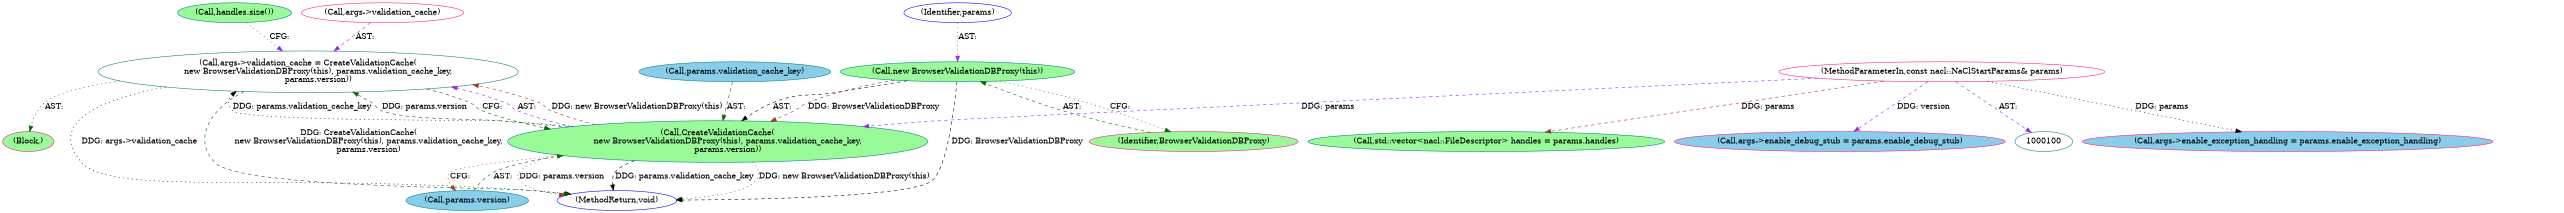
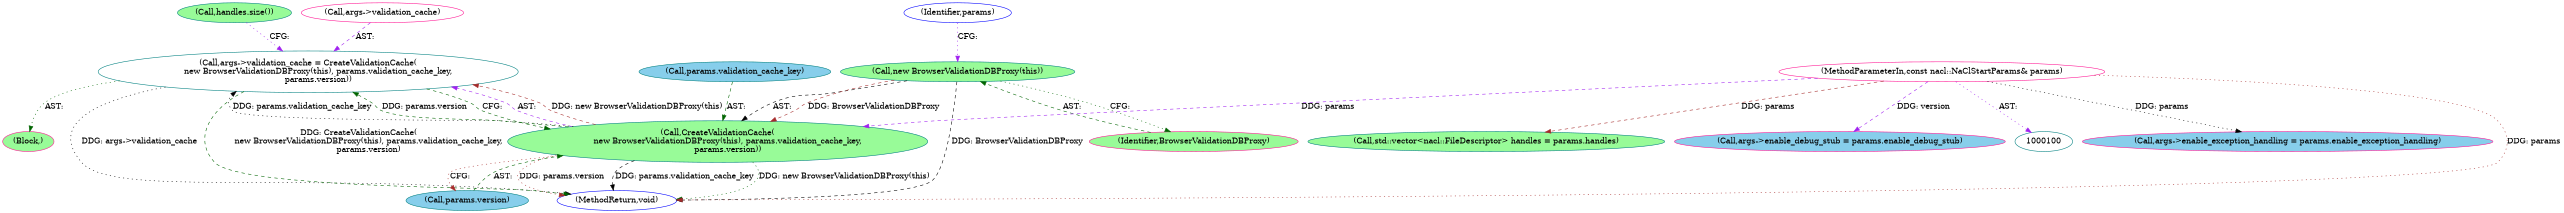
  digraph {
    node [color=teal fillcolor=white style=filled]
    edge [color=darkgreen style=dashed]
    n1 [label="(Call,args->validation_cache = CreateValidationCache(\n        new BrowserValidationDBProxy(this), params.validation_cache_key,\n        params.version))"]
    n2 [fillcolor=palegreen label="(Call,CreateValidationCache(\n        new BrowserValidationDBProxy(this), params.validation_cache_key,\n        params.version))"]
    n3 [color=blue label="(MethodReturn,void)"]
    n4 [color=deeppink fillcolor=palegreen label="(Block,)"]
    n5 [fillcolor=skyblue label="(Call,params.version)"]
    n6 [fillcolor=palegreen label="(Call,new BrowserValidationDBProxy(this))"]
    n7 [color=deeppink fillcolor=palegreen label="(Identifier,BrowserValidationDBProxy)"]
    n8 [color=deeppink label="(MethodParameterIn,const nacl::NaClStartParams& params)"]
    n9 [color=deeppink fillcolor=skyblue label="(Call,args->enable_exception_handling = params.enable_exception_handling)"]
    n10 [fillcolor=palegreen label="(Call,std::vector<nacl::FileDescriptor> handles = params.handles)"]
    n11 [color=deeppink fillcolor=skyblue label="(Call,args->enable_debug_stub = params.enable_debug_stub)"]
    1000100
    n13 [fillcolor=palegreen label="(Call,handles.size())"]
    n14 [fillcolor=skyblue label="(Call,params.validation_cache_key)"]
    n15 [color=blue label="(Identifier,params)"]
    n16 [color=deeppink label="(Call,args->validation_cache)"]
    n1 -> n2 [label="CFG: "]
    n1 -> n3 [color=black label="DDG: args->validation_cache" style=dotted]
    n1 -> n3 [label="DDG: CreateValidationCache(\n        new BrowserValidationDBProxy(this), params.validation_cache_key,\n        params.version)"]
    n1 -> n4 [label="AST: " style=dotted]
    n2 -> n1 [color=purple label="AST: "]
    n2 -> n1 [color=brown label="DDG: new BrowserValidationDBProxy(this)"]
    n2 -> n1 [color=black label="DDG: params.validation_cache_key" style=dotted]
    n2 -> n1 [label="DDG: params.version"]
    n2 -> n3 [label="DDG: new BrowserValidationDBProxy(this)" style=dotted]
    n2 -> n3 [color=brown label="DDG: params.version" style=dotted]
    n2 -> n3 [color=black label="DDG: params.validation_cache_key"]
    n2 -> n5 [color=brown label="CFG: " style=dotted]
    n5 -> n2 [label="AST: "]
    n6 -> n2 [color=black label="AST: "]
    n6 -> n2 [color=brown label="DDG: BrowserValidationDBProxy"]
    n6 -> n3 [color=black label="DDG: BrowserValidationDBProxy"]
    n6 -> n7 [label="CFG: " style=dotted]
    n7 -> n6 [label="AST: "]
    n8 -> n2 [color=purple label="DDG: params"]
+   n8 -> n3 [color=brown label="DDG: params" style=dotted]
    n8 -> n9 [color=black label="DDG: params" style=dotted]
    n8 -> n10 [color=brown label="DDG: params"]
    n8 -> n11 [color=purple label="DDG: version"]
-   n8 -> 1000100 [color=purple label="AST: "]
+   n8 -> 1000100 [color=purple label="AST: " style=dotted]
    n13 -> n1 [color=purple label="CFG: " style=dotted]
    n14 -> n2 [label="AST: "]
-   n15 -> n6 [color=purple label="AST: " style=dotted]
+   n15 -> n6 [color=purple label="CFG: " style=dotted]
    n16 -> n1 [color=purple label="AST: "]
  }
